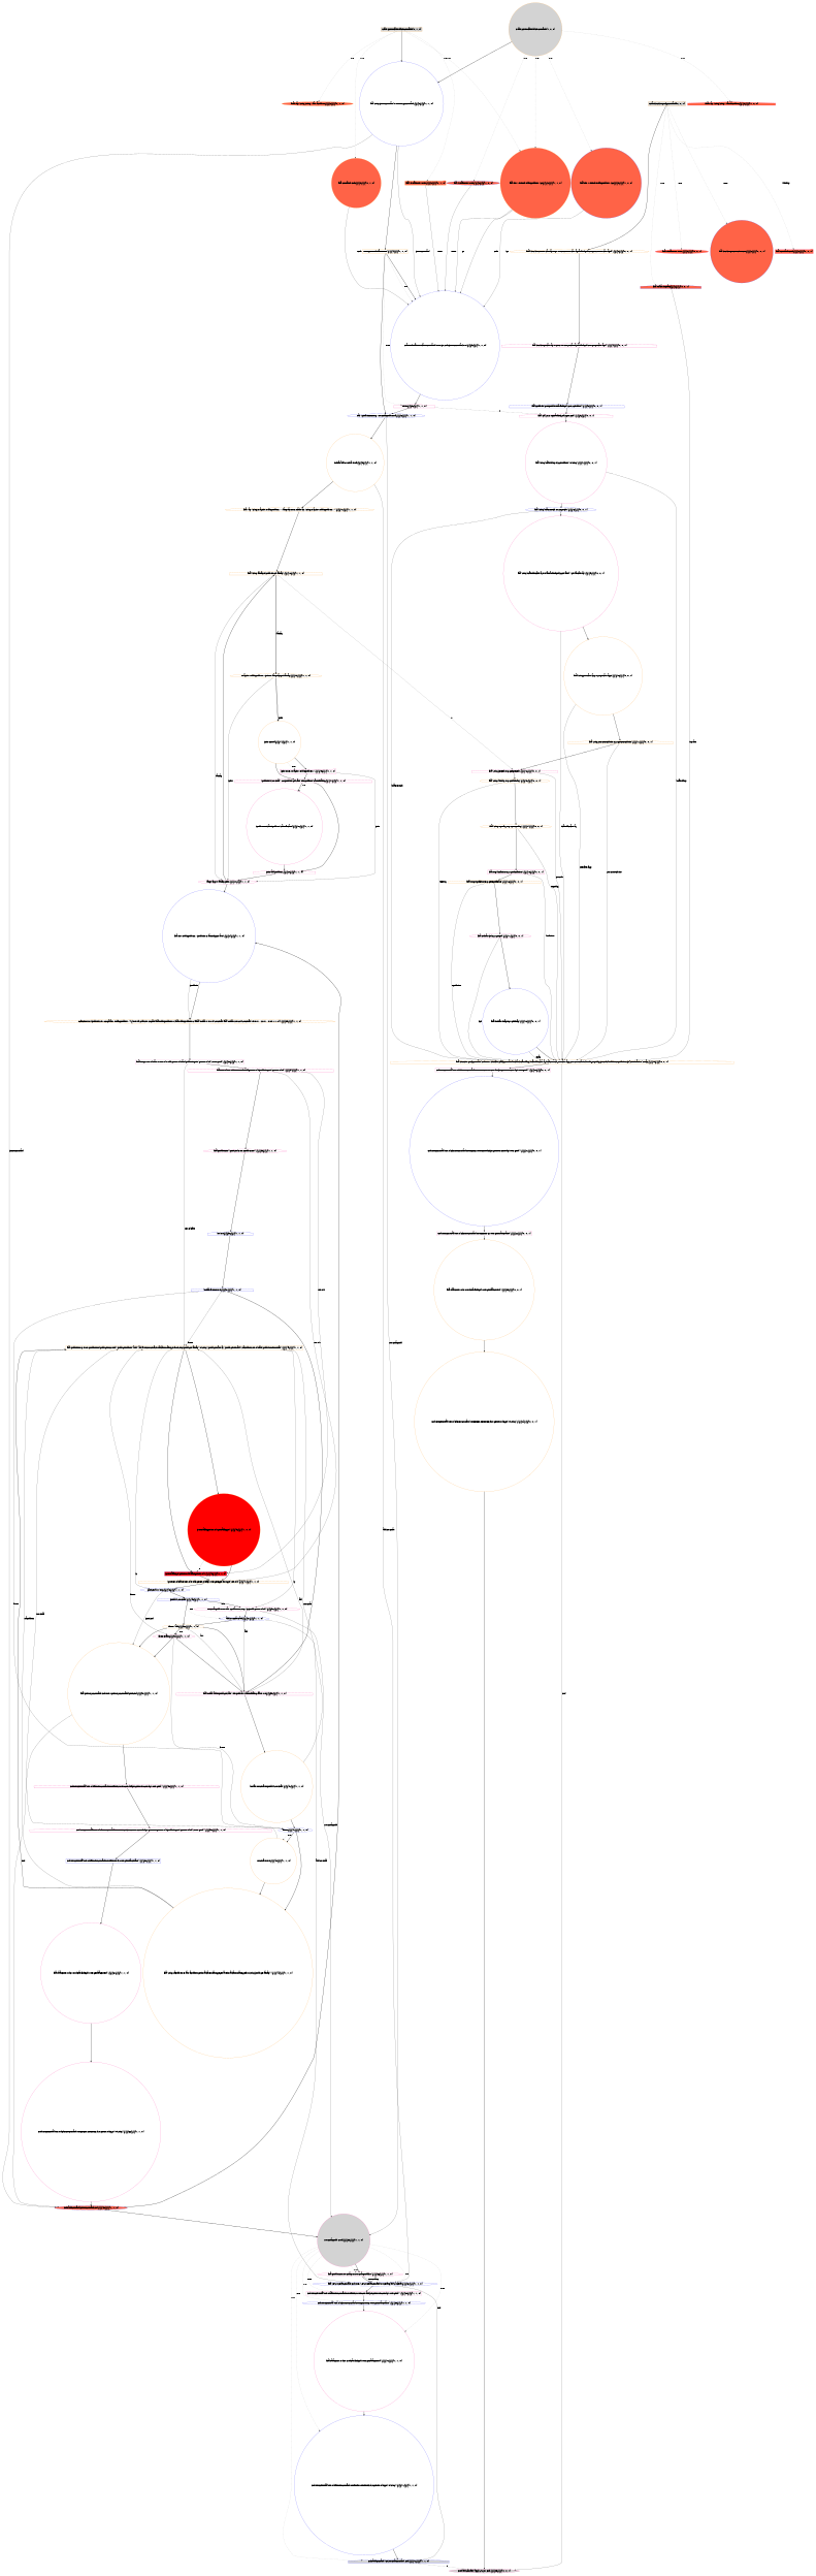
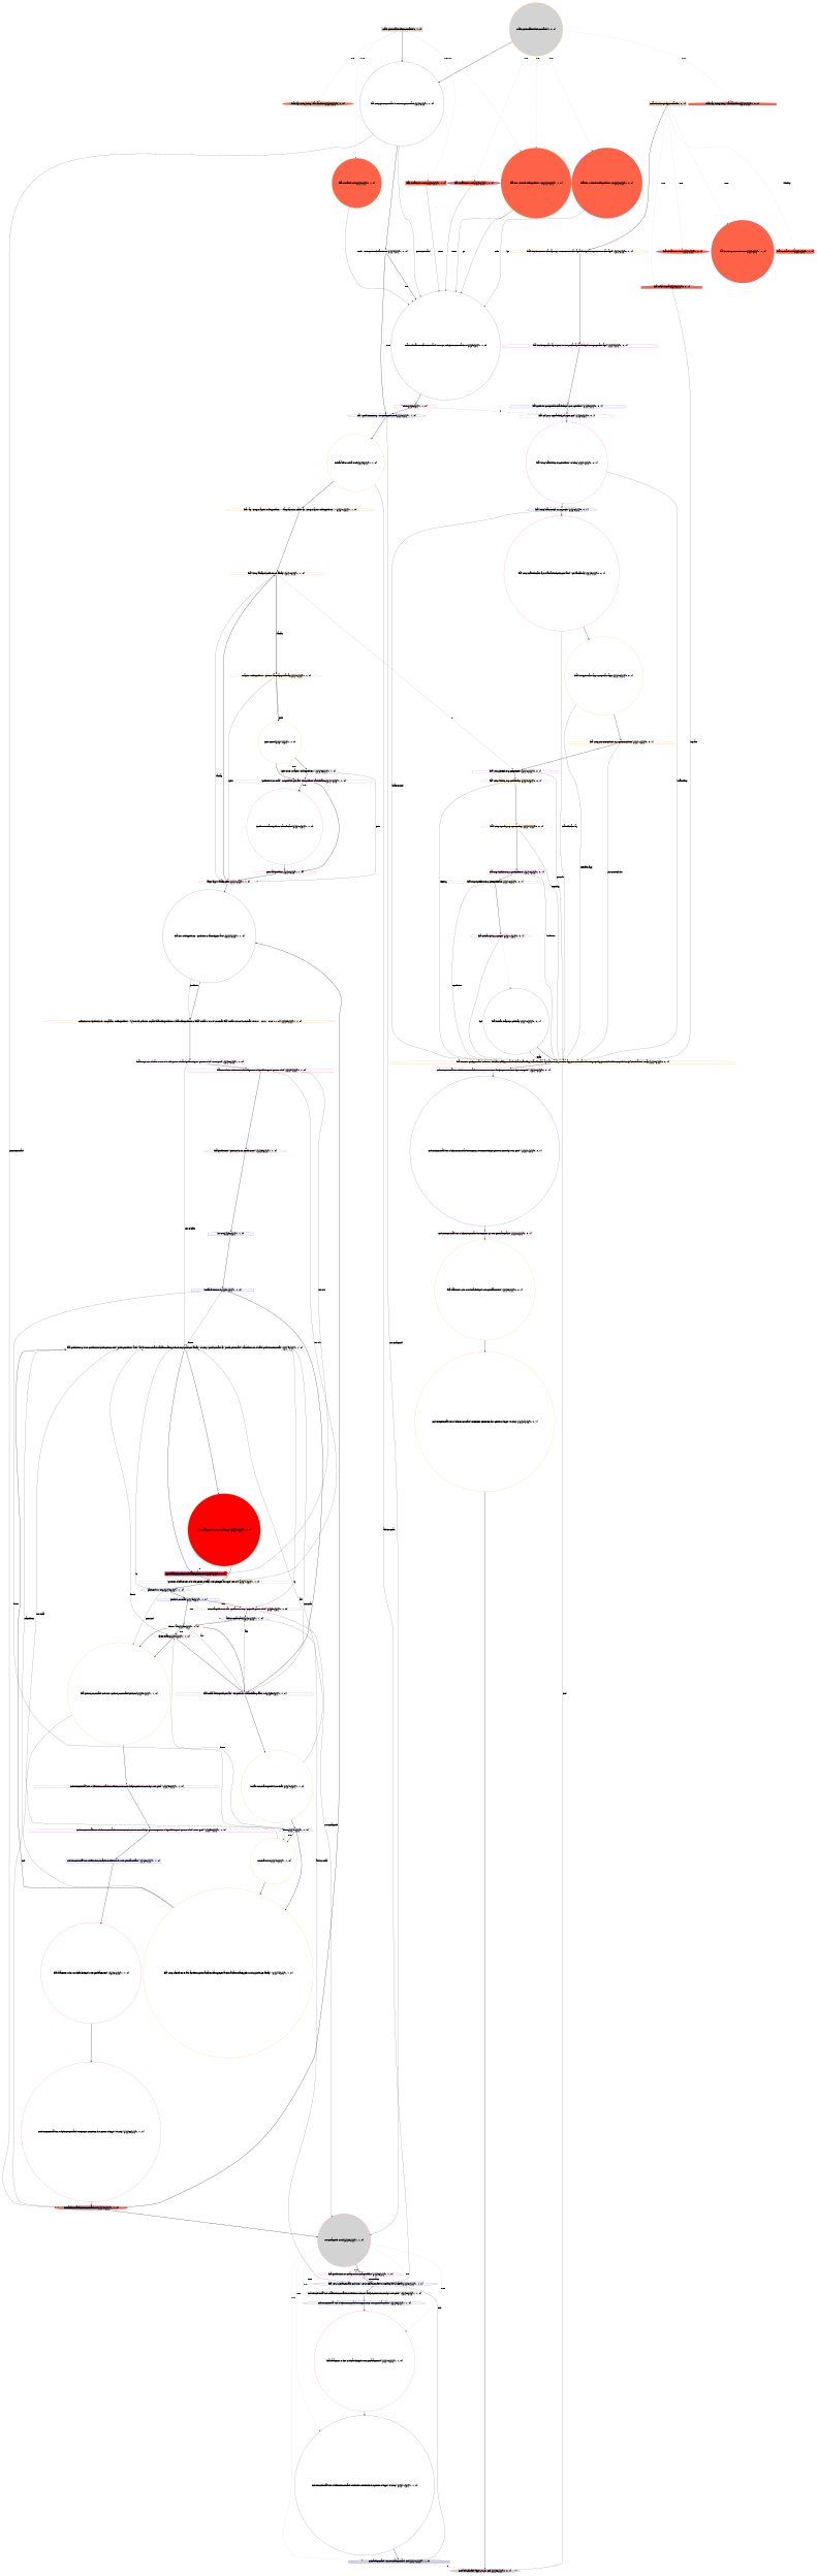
  digraph {
    node [color=deeppink fillcolor=white shape=circle style=filled]
    edge [style=bold]
    n1 [color=darkorange label="final String vlanTag = ipAddress.getVlanTag()@@@12@@@['1', '1', '0']" shape=house]
    n2 [color=darkorange label="ArrayList<PublicIpAddress> ipList = vlanIpMap.get(vlanTag)@@@13@@@['1', '1', '0']" shape=ellipse]
    n3 [label="final String ipsecPsk = gw.getIpsecPsk()@@@12@@@['0', '0', '1']" shape=house]
    n4 [label="vlanIpMap.put(vlanTag,ipList)@@@21@@@['1', '1', '0']" shape=ellipse]
    n5 [color=darkorange label="ipList == null@@@14@@@['1', '1', '0']"]
    n6 [color=darkorange label="final Site2SiteVpnCfgCommand cmd = new Site2SiteVpnCfgCommand(isCreate,localPublicIp,localPublicGateway,localGuestCidr,peerGatewayIp,peerGuestCidrList,ikePolicy,espPolicy,ipsecPsk,ikeLifetime,espLifetime,dpd,conn.isPassive(),encap)@@@19@@@['0', '0', '1']" shape=house]
    n7 [color=darkorange label="final String ikePolicy = gw.getIkePolicy()@@@13@@@['0', '0', '1']" shape=ellipse]
    n8 [color=blue label="final List<PublicIpAddress> ipAddrList = vlanAndIp.getValue()@@@24@@@['1', '1', '0']"]
    n9 [color=darkorange label="final String espPolicy = gw.getEspPolicy()@@@14@@@['0', '0', '1']" shape=ellipse]
    n10 [label="final Long ikeLifetime = gw.getIkeLifetime()@@@15@@@['0', '0', '1']" shape=folder]
    n11 [color=darkorange label="final Long espLifetime = gw.getEspLifetime()@@@16@@@['0', '0', '1']" shape=house]
    n12 [fillcolor=lightgray label="cmds.addCommand(\"applyS2SVpn\",cmd)@@@25@@@['0', '0', '1']" shape=ellipse]
    n13 [label="cmd.setAccessDetail(NetworkElementCommand.ROUTER_IP,_routerControlHelper.getRouterControlIp(router.getId()))@@@20@@@['0', '0', '1']" shape=folder]
    n14 [color=darkorange label="router.getIsRedundantRouter()@@@4@@@['1', '1', '0']" shape=folder]
    n15 [color=blue label="createRedundantAssociateIPCommands(router,ips,cmds,ipAssocCommand,true)@@@5@@@['1', '1', '0']"]
    n16 [color=blue label="Pair<IpAddressTO,Long> sourceNatIpAdd = null@@@8@@@['1', '1', '0']" shape=ellipse]
    n17 [label="return@@@6@@@['1', '1', '0']" shape=house]
    n18 [color=darkorange label="Boolean addSourceNat = null@@@9@@@['1', '1', '0']"]
    n19 [fillcolor=lightgray label="sourceNatIpAdd != null@@@65@@@['1', '1', '0']"]
    n20 [label="final Vpc vpc = _vpcDao.findById(ip.getVpcId())@@@6@@@['0', '0', '1']" shape=house]
    n21 [fillcolor=tomato label="final Map<String,String> vlanMacAddress@@@2@@@['1', '0', '0']" shape=house]
    n22 [label="cmd.setAccessDetail(NetworkElementCommand.ROUTER_IP,_routerControlHelper.getRouterControlIp(router.getId()))@@@68@@@['1', '1', '0']" shape=folder]
    n23 [color=blue label="cmd.setAccessDetail(NetworkElementCommand.ROUTER_NAME,router.getInstanceName())@@@69@@@['1', '1', '0']" shape=ellipse]
    n24 [label="final DataCenterVO dcVo = _dcDao.findById(router.getDataCenterId())@@@70@@@['1', '1', '0']"]
    n25 [color=darkorange fillcolor=red label="ip.setTrafficType(network.getTrafficType())@@@46@@@['1', '0', '0']"]
    n26 [color=darkorange label="ip.setNetworkName(_networkModel.getNetworkTag(router.getHypervisorType(),network))@@@47@@@['1', '1', '0']" shape=house]
    n27 [color=blue fillcolor=red label="ip.setTrafficType(getNetworkTrafficType(network))@@@46@@@['0', '1', '0']" shape=folder]
    n28 [color=blue label="ipsToSend(i++( = ip@@@48@@@['1', '1', '0']" shape=ellipse]
    n29 [label="final IpAddressTO(( ipsToSend = new IpAddressTO((((@@@35@@@['1', '1', '0']" shape=ellipse]
    n30 [color=blue label="int i = 0@@@36@@@['1', '1', '0']" shape=house]
    n31 [color=blue label="boolean firstIP = true@@@37@@@['1', '1', '0']" shape=house]
    n32 [color=darkorange fillcolor=lightgray label="createVpcAssociatePublicIPCommands['0', '1', '0']" shape=folder]
    n33 [color=blue label="final String ipAssocCommand = \"IPAssocVpcCommand\"@@@3@@@['1', '1', '0']"]
    n34 [color=darkorange fillcolor=tomato label="final Map<String,String> vlanMacAddress@@@2@@@['0', '1', '0']" shape=ellipse]
    n35 [color=darkorange fillcolor=tomato label="final List<? extends PublicIpAddress> ips@@@2@@@['1', '1', '0']"]
    n36 [color=darkorange fillcolor=tomato label="final VirtualRouter router@@@2@@@['0', '1', '0']" shape=folder]
    n37 [color=darkorange fillcolor=tomato label="final Commands cmds@@@2@@@['0', '1', '0']"]
    n38 [color=blue fillcolor=tomato label="cmds.addCommand(ipAssocCommand,cmd)@@@63@@@['1', '1', '0']" shape=ellipse]
    n39 [color=blue fillcolor=tomato label="final VirtualRouter router@@@2@@@['1', '0', '0']" shape=ellipse]
    n40 [color=blue fillcolor=tomato label="final List<? extends PublicIpAddress> ips@@@2@@@['1', '0', '0']"]
    n41 [color=blue label="cmd.setAccessDetail(NetworkElementCommand.ROUTER_IP,_routerControlHelper.getRouterControlIp(router.getId()))@@@21@@@['0', '0', '1']"]
    n42 [label="cmd.setAccessDetail(NetworkElementCommand.ROUTER_NAME,router.getInstanceName())@@@22@@@['0', '0', '1']" shape=folder]
    n43 [color=darkorange label="final DataCenterVO dcVo = _dcDao.findById(router.getDataCenterId())@@@23@@@['0', '0', '1']"]
    n44 [color=darkorange label="final IpAssocVpcCommand cmd = new IpAssocVpcCommand(ipsToSend)@@@57@@@['1', '1', '0']"]
    n45 [label="cmd.setAccessDetail(NetworkElementCommand.ROUTER_IP,_routerControlHelper.getRouterControlIp(router.getId()))@@@58@@@['1', '1', '0']" shape=house]
    n46 [label="cmd.setAccessDetail(NetworkElementCommand.ROUTER_GUEST_IP,_routerControlHelper.getRouterIpInNetwork(ipAddrList.get(0).getNetworkId(),router.getId()))@@@59@@@['1', '1', '0']" shape=house]
    n47 [color=blue label="final SetSourceNatCommand cmd = new SetSourceNatCommand(sourceNatIp,addSourceNat)@@@67@@@['1', '1', '0']" shape=ellipse]
    n48 [color=darkorange label="final Map<String,ArrayList<PublicIpAddress>> vlanIpMap = new HashMap<String,ArrayList<PublicIpAddress>>()@@@10@@@['1', '1', '0']" shape=ellipse]
    n49 [color=blue fillcolor=lightgray label="cmds.addCommand(\"SetSourceNatCommand\",cmd)@@@72@@@['1', '1', '0']" shape=house]
    n50 [color=darkorange label="cmd.setAccessDetail(NetworkElementCommand.ZONE_NETWORK_TYPE,dcVo.getNetworkType().toString())@@@24@@@['0', '0', '1']"]
    n51 [label="final IpAddressTO sourceNatIp = sourceNatIpAdd.first()@@@66@@@['1', '1', '0']" shape=ellipse]
    n52 [color=blue label="cmd.setAccessDetail(NetworkElementCommand.ZONE_NETWORK_TYPE,dcVo.getNetworkType().toString())@@@71@@@['1', '1', '0']"]
    n53 [label="ipAddress.isSourceNat() && ipAddress.getState() == IpAddress.State.Releasing@@@17@@@['1', '1', '0']" shape=house]
    n54 [label="ipList = new ArrayList<PublicIpAddress>()@@@15@@@['1', '1', '0']" shape=folder]
    n55 [color=blue fillcolor=tomato label="final boolean isCreate@@@2@@@['0', '0', '1']" shape=house]
    n56 [color=darkorange label="boolean sourceNat = ipAddr.isSourceNat()@@@40@@@['1', '1', '0']"]
    n57 [color=darkorange label="final IpAddressTO ip = new IpAddressTO(ipAddr.getAccountId(),ipAddr.getAddress().addr(),add,firstIP,sourceNat,BroadcastDomainType.fromString(ipAddr.getVlanTag()).toString(),ipAddr.getGateway(),ipAddr.getNetmask(),macAddress,networkRate,ipAddr.isOneToOneNat())@@@45@@@['1', '1', '0']" shape=folder]
    n58 [color=blue label="firstIP@@@41@@@['1', '1', '0']" shape=ellipse]
    n59 [label="sourceNatIpAdd = new Pair<IpAddressTO,Long>(ip,ipAddr.getNetworkId())@@@50@@@['1', '1', '0']" shape=ellipse]
    n60 [color=darkorange label="sourceNat = true@@@42@@@['1', '1', '0']"]
    n61 [color=darkorange label="final String macAddress = vlanMacAddress.get(BroadcastDomainType.getValue(BroadcastDomainType.fromString(ipAddr.getVlanTag())))@@@44@@@['1', '1', '0']"]
    n62 [color=blue label="addSourceNat = add@@@51@@@['1', '1', '0']" shape=ellipse]
    n63 [color=darkorange label="!firstIP || add@@@53@@@['1', '1', '0']" shape=ellipse]
    n64 [label="final Site2SiteVpnGatewayVO vpnGw = _s2sVpnGatewayDao.findById(conn.getVpnGatewayId())@@@4@@@['0', '0', '1']" shape=house]
    n65 [color=blue label="final IpAddress ip = _ipAddressDao.findById(vpnGw.getAddrId())@@@5@@@['0', '0', '1']" shape=house]
    n66 [label="ipList.add(ipAddress)@@@20@@@['1', '1', '0']" shape=house]
    n67 [label="ipAddress.setState(IpAddress.State.Allocated)@@@18@@@['1', '1', '0']"]
    n68 [label="final DataCenterVO dcVo = _dcDao.findById(router.getDataCenterId())@@@61@@@['1', '1', '0']"]
    n69 [label="cmd.setAccessDetail(NetworkElementCommand.ZONE_NETWORK_TYPE,dcVo.getNetworkType().toString())@@@62@@@['1', '1', '0']"]
    n70 [color=darkorange label="Collections.sort(ipAddrList,new Comparator<PublicIpAddress>(){@Override public int compare(final PublicIpAddress o1,final PublicIpAddress o2){final boolean s1 = o1.isSourceNat()final boolean s2 = o2.isSourceNat()return s1 ^ s2? s1 ^ true? 1: -1: 0}})@@@25@@@['1', '1', '0']" shape=ellipse]
    n71 [label="final Boolean dpd = gw.getDpd()@@@17@@@['0', '0', '1']" shape=ellipse]
    n72 [color=blue label="ipAddr.isSourceNat()@@@49@@@['1', '1', '0']" shape=house]
    n73 [color=darkorange label="final String peerGuestCidrList = gw.getGuestCidrList()@@@11@@@['0', '0', '1']" shape=house]
    n74 [label="final Integer networkRate = _networkModel.getNetworkRate(ipAddrList.get(0).getNetworkId(),router.getId())@@@33@@@['1', '1', '0']" shape=folder]
    n75 [label="final Network network = _networkModel.getNetwork(ipAddrList.get(0).getNetworkId())@@@34@@@['1', '1', '0']" shape=house]
    n76 [color=darkorange label="final String peerGatewayIp = gw.getGatewayIp()@@@10@@@['0', '0', '1']"]
    n77 [color=blue label="cmd.setAccessDetail(NetworkElementCommand.ROUTER_NAME,router.getInstanceName())@@@60@@@['1', '1', '0']" shape=folder]
    n78 [label="firstIP = false@@@54@@@['1', '1', '0']" shape=ellipse]
    n79 [label="final boolean add = ipAddr.getState() == IpAddress.State.Releasing? false: true@@@39@@@['1', '1', '0']" shape=house]
    n80 [fillcolor=tomato label="final VirtualRouter router@@@2@@@['0', '0', '1']" shape=ellipse]
    n81 [label="final String localPublicGateway = _vlanDao.findById(ip.getVlanId()).getVlanGateway()@@@9@@@['0', '0', '1']"]
    n82 [label="final String localPublicIp = ip.getAddress().toString()@@@7@@@['0', '0', '1']"]
    n83 [color=blue label="final String localGuestCidr = vpc.getCidr()@@@8@@@['0', '0', '1']" shape=ellipse]
    n84 [color=blue fillcolor=tomato label="final Site2SiteVpnConnection conn@@@2@@@['0', '0', '1']"]
    n85 [color=blue label="final Boolean encap = gw.getEncap()@@@18@@@['0', '0', '1']"]
    n86 [color=darkorange fillcolor=lightgray label="createSite2SiteVpnCfgCommands['0', '0', '1']" shape=folder]
    n87 [fillcolor=tomato label="final Commands cmds@@@2@@@['0', '0', '1']" shape=folder]
    n88 [color=darkorange label="final Site2SiteCustomerGatewayVO gw = _s2sCustomerGatewayDao.findById(conn.getCustomerGatewayId())@@@3@@@['0', '0', '1']" shape=ellipse]
    n89 [color=darkorange fillcolor=lightgray label="createVpcAssociatePublicIPCommands['1', '0', '0']"]
    n1 -> n2 [label=vlanTag style=solid]
    n1 -> n2
    n1 -> n3 [label=0 style=dashed]
    n1 -> n4 [label=vlanTag style=solid]
    n2 -> n4 [label=ipList style=solid]
    n2 -> n5 [label=ipList style=solid]
    n2 -> n5
    n3 -> n6 [label=ipsecPsk style=solid]
    n3 -> n7
    n4 -> n1
    n4 -> n8
    n5 -> n53
    n5 -> n54 [label=true style=dotted]
    n5 -> n54
    n6 -> n12 [label=cmd style=solid]
    n6 -> n13
    n7 -> n6 [label=ikePolicy style=solid]
    n7 -> n9
    n8 -> n70
    n8 -> n70 [label=ipAddrList style=solid]
    n9 -> n6 [label=espPolicy style=solid]
    n9 -> n10
    n10 -> n6 [label=ikeLifetime style=solid]
    n10 -> n11
    n11 -> n6 [label=espLifetime style=solid]
    n11 -> n71
    n13 -> n41
    n14 -> n15
    n14 -> n15 [label=true style=dotted]
    n14 -> n16
    n14 -> n17 [label=true style=dotted]
    n15 -> n17
    n16 -> n18
    n16 -> n19 [label=sourceNatIpAdd style=solid]
    n17 -> n16
    n17 -> n20 [label=0 style=dashed]
    n18 -> n47 [label=addSourceNat style=solid]
    n18 -> n48
    n19 -> n22 [label=true style=dotted]
    n19 -> n23 [label=true style=dotted]
    n19 -> n24 [label=true style=dotted]
    n19 -> n47 [label=true style=dotted]
    n19 -> n49 [label=true style=dotted]
    n19 -> n51
    n19 -> n51 [label=true style=dotted]
    n19 -> n52 [label=true style=dotted]
    n20 -> n82
    n22 -> n23
    n23 -> n24
    n24 -> n52
    n25 -> n26
    n25 -> n27 [label=0 style=dashed]
    n26 -> n28
    n27 -> n26
    n28 -> n44 [label=ipsToSend style=solid]
    n28 -> n72
    n29 -> n30
    n30 -> n31
    n31 -> n57 [label=firstIP style=solid]
    n31 -> n58 [label=firstIP style=solid]
    n31 -> n79
    n32 -> n33
    n32 -> n34 [label=true style=dotted]
    n32 -> n35 [label=true style=dotted]
    n32 -> n36 [label=true style=dotted]
    n32 -> n37 [label=true style=dotted]
    n33 -> n14
    n33 -> n15 [label=ipAssocCommand style=solid]
    n33 -> n38 [label=ipAssocCommand style=solid]
    n35 -> n15 [label=cmds style=solid]
    n35 -> n15 [label=ips style=solid]
    n36 -> n15 [label=router style=solid]
    n37 -> n15 [label=cmds style=solid]
    n38 -> n8
    n38 -> n19
    n39 -> n15 [label=router style=solid]
    n40 -> n15 [label=ips style=solid]
    n41 -> n42
    n42 -> n43
    n43 -> n50
    n44 -> n38 [label=cmd style=solid]
    n44 -> n45
    n45 -> n46
    n46 -> n77
    n47 -> n22
    n47 -> n49 [label=cmd style=solid]
    n48 -> n1
    n49 -> n12 [label=0 style=dashed]
    n50 -> n12
    n51 -> n47 [label=sourceNatIp style=solid]
    n51 -> n47
    n52 -> n49
    n53 -> n66
    n53 -> n67 [label=true style=dotted]
    n53 -> n67
    n54 -> n4 [label=ipList style=solid]
    n54 -> n53
    n55 -> n6 [label=isCreate style=solid]
    n56 -> n57 [label=sourceNat style=solid]
    n56 -> n58
    n57 -> n25
    n57 -> n27
    n57 -> n28 [label=ip style=solid]
    n57 -> n59 [label=ip style=solid]
    n58 -> n60
    n58 -> n60 [label=true style=dotted]
    n58 -> n61
    n59 -> n19 [label=sourceNatIpAdd style=solid]
    n59 -> n62
    n60 -> n57 [label=sourceNat style=solid]
    n60 -> n61
    n61 -> n57
    n61 -> n57 [label=macAddress style=solid]
    n62 -> n47 [label=addSourceNat style=solid]
    n62 -> n63
    n63 -> n44
    n63 -> n78 [label=true style=dotted]
    n63 -> n78
    n63 -> n79
    n64 -> n65
    n65 -> n20
    n66 -> n4
    n67 -> n66
    n68 -> n69
    n69 -> n38
    n70 -> n74
    n71 -> n6 [label=dpd style=solid]
-   n71 -> n85
+   n71 -> n85 [style=dotted]
    n72 -> n59 [label=true style=dotted]
    n72 -> n59
    n72 -> n62 [label=true style=dotted]
    n72 -> n63
    n73 -> n3
    n73 -> n6 [label=peerGuestCidrList style=solid]
    n74 -> n57 [label=networkRate style=solid]
    n74 -> n75
    n75 -> n26 [label=network style=solid]
    n75 -> n27 [label=network style=solid]
    n75 -> n29
    n76 -> n6 [label=peerGatewayIp style=solid]
    n76 -> n73
    n77 -> n68
    n78 -> n44
    n78 -> n57 [label=firstIP style=solid]
-   n78 -> n58 [label=firstIP style=solid]
+   n58 -> n78 [label=firstIP style=solid]
    n78 -> n79
    n79 -> n56
    n79 -> n57 [label=add style=solid]
    n79 -> n62 [label=add style=solid]
    n79 -> n63 [label=add style=solid]
    n81 -> n6 [label=localPublicGateway style=solid]
    n81 -> n76
    n82 -> n6 [label=localPublicIp style=solid]
    n82 -> n83
    n83 -> n6 [label=localGuestCidr style=solid]
    n83 -> n81
    n85 -> n6 [label=encap style=solid]
    n85 -> n6
    n86 -> n55 [label=true style=dotted]
    n86 -> n80 [label=true style=dotted]
    n86 -> n84 [label=router style=dotted]
    n86 -> n87 [label=ikePolicy style=dotted]
    n86 -> n88
    n88 -> n64
    n89 -> n21 [label=true style=dotted]
    n89 -> n33
    n89 -> n35 [label=true style=dotted]
    n89 -> n39 [label=true style=dotted]
    n89 -> n40 [label=true style=dotted]
  }
